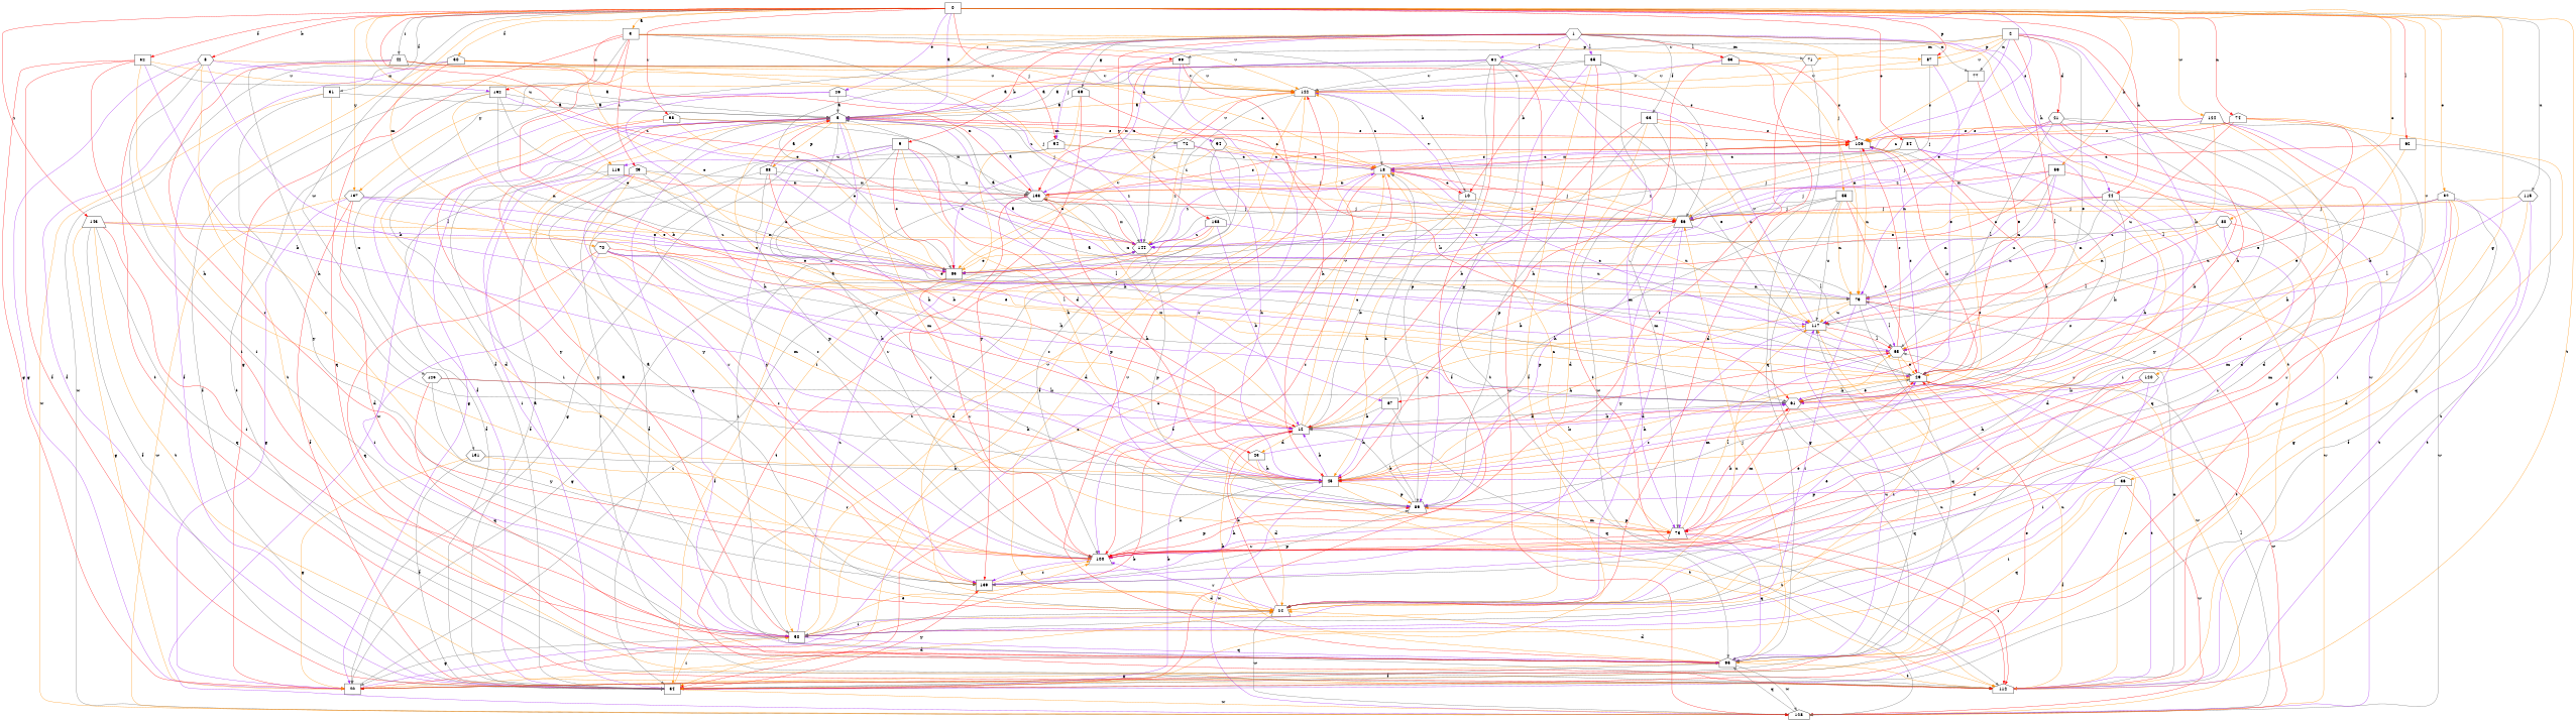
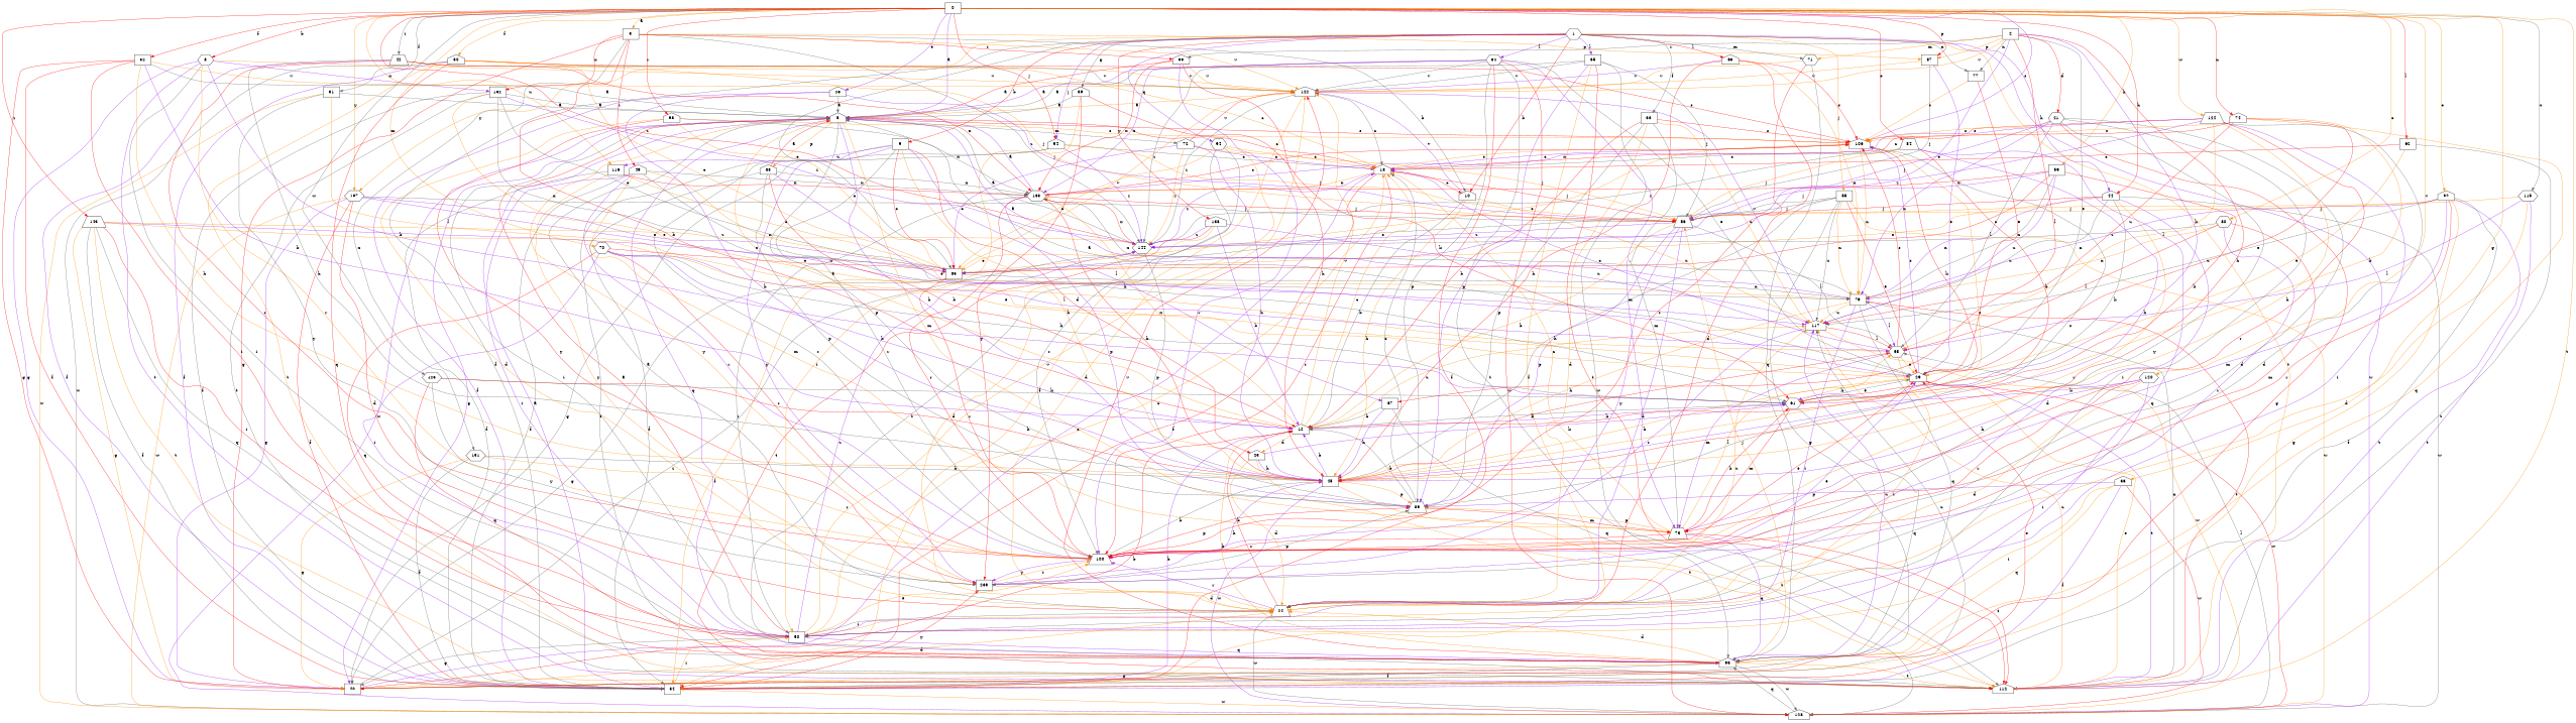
  strict digraph {
    node [shape=house]
    edge [color=darkorange]
    0 [shape=box]
    3 [shape=box]
    5
    8 [shape=hexagon]
    26
    30
    31 [shape=box]
    32 [shape=box]
    36
    44
    n11 [label=42 shape=trapezium]
    54
    59 [shape=box]
    62 [shape=box]
    70 [shape=hexagon]
    74
    80 [shape=hexagon]
    82
    84 [shape=trapezium]
    87 [shape=box]
    98
    106
    112
    115 [shape=hexagon]
    116 [shape=box]
    120 [shape=hexagon]
    124 [shape=trapezium]
    125 [shape=hexagon]
    137 [shape=hexagon]
    143 [shape=trapezium]
    144 [shape=hexagon]
    10
    99
    122
    12
    40 [shape=box]
    49
    131 [shape=hexagon]
    132 [shape=box]
    128
    45 [shape=box]
    18
    50 [shape=box]
    72
    73 [shape=trapezium]
    88
    89 [shape=trapezium]
    95
-   139 [shape=box]
+   139 [shape=box label=239]
    61 [shape=hexagon]
    100 [shape=trapezium]
    34 [shape=box]
    56 [shape=trapezium]
    85 [shape=box]
    68 [shape=hexagon]
    117
    24 [shape=trapezium]
    79 [shape=box]
    133 [shape=hexagon]
    29
    1 [shape=hexagon]
    9 [shape=box]
    33 [shape=box]
    39
    55 [shape=box]
    63
    64 [shape=hexagon]
    65 [shape=box]
    71 [shape=hexagon]
    77 [shape=box]
    94 [shape=hexagon]
    138
    67 [shape=box]
    23
    2 [shape=box]
    21 [shape=hexagon]
    0 -> 3 [label=a]
    0 -> 5 [color=purple label=a]
    0 -> 8 [color=red label=b]
    0 -> 26 [color=purple label=e]
    0 -> 30 [label=f]
    0 -> 31 [color=gray40 label=f]
    0 -> 32 [color=red label=f]
    0 -> 36 [label=g]
    0 -> 44 [color=red label=h]
    0 -> n11 [color=gray40 label=i]
    0 -> 54 [color=red label=j]
    0 -> 59 [label=k]
    0 -> 62 [color=red label=l]
    0 -> 70 [label=m]
    0 -> 74 [color=red label=n]
    0 -> 80 [label=o]
    0 -> 82 [label=o]
    0 -> 84 [color=red label=o]
    0 -> 87 [color=red label=p]
    0 -> 98 [color=red label=r]
    0 -> 106 [color=purple label=s]
    0 -> 112 [label=t]
    0 -> 115 [color=gray40 label=u]
    0 -> 116 [label=u]
    0 -> 120 [label=v]
    0 -> 124 [label=w]
    0 -> 125 [color=gray40 label=w]
    0 -> 137 [label=y]
    0 -> 143 [color=red label=z]
    0 -> 144 [color=red label=z]
    3 -> 87 [label=p]
    3 -> 144 [color=gray40 label=z]
    3 -> 10 [color=gray40 label=b]
    3 -> 99 [color=red label=r]
    3 -> 122 [label=v]
    3 -> 12 [color=red label=b]
    3 -> 40 [color=red label=g]
    3 -> 49 [color=red label=i]
    3 -> 131 [color=gray40 label=x]
    3 -> 132 [color=red label=x]
    5 -> 106 [color=red label=s]
    5 -> 40 [color=purple label=g]
    5 -> 128 [color=purple label=w]
    5 -> 45 [color=purple label=h]
    5 -> 18 [color=red label=c]
    5 -> 50 [color=gray40 label=i]
    5 -> 72 [color=gray40 label=m]
    5 -> 73 [label=m]
    5 -> 88 [label=p]
    5 -> 89 [color=gray40 label=p]
    5 -> 95 [color=purple label=q]
    5 -> 139 [label=y]
-   8 -> 112 [color=red label=t]
+   8 -> 112 [color=purple label=t]
    8 -> 122 [label=v]
    8 -> 40 [color=purple label=g]
    8 -> 132 [color=purple label=x]
    8 -> 50 [color=gray40 label=i]
    8 -> 61 [color=purple label=k]
    8 -> 100 [label=r]
    26 -> 5 [color=gray40 label=a]
    26 -> 45 [color=purple label=h]
    26 -> 34 [color=purple label=f]
    26 -> 56 [color=purple label=j]
    30 -> 106 [color=red label=s]
    30 -> 112 [label=t]
    30 -> 122 [label=v]
    30 -> 128 [color=gray40 label=w]
    30 -> 95 [color=red label=q]
    30 -> 34 [color=purple label=f]
    30 -> 56 [label=j]
    30 -> 85 [label=o]
    31 -> 5 [color=gray40 label=a]
    31 -> 128 [label=w]
    31 -> 139 [color=gray40 label=y]
    31 -> 68 [label=l]
    32 -> 5 [color=gray40 label=a]
    32 -> 122 [label=v]
    32 -> 12 [color=purple label=b]
    32 -> 40 [color=red label=g]
    32 -> 45 [label=h]
    32 -> 50 [color=red label=i]
    32 -> 34 [color=red label=f]
    36 -> 128 [color=red label=w]
    36 -> 50 [label=i]
    36 -> 89 [color=purple label=p]
    36 -> 95 [label=q]
    36 -> 34 [color=purple label=f]
    44 -> 128 [color=gray40 label=w]
    44 -> 61 [color=gray40 label=k]
    44 -> 100 [label=r]
    44 -> 56 [color=red label=j]
    44 -> 85 [label=o]
    44 -> 117 [color=gray40 label=u]
    44 -> 24 [color=purple label=d]
    44 -> 79 [color=purple label=n]
    n11 -> 122 [color=gray40 label=v]
    n11 -> 45 [color=gray40 label=h]
    n11 -> 18 [label=c]
    n11 -> 100 [color=red label=r]
    n11 -> 34 [color=purple label=f]
    n11 -> 133 [color=red label=x]
    54 -> 112 [color=gray40 label=t]
    54 -> 144 [color=purple label=z]
    54 -> 18 [color=gray40 label=c]
    54 -> 100 [color=gray40 label=r]
    54 -> 56 [label=j]
    59 -> 61 [color=red label=k]
    59 -> 56 [color=purple label=j]
    59 -> 85 [color=red label=o]
    59 -> 117 [color=purple label=u]
    59 -> 79 [color=gray40 label=n]
    59 -> 133 [color=red label=x]
    62 -> 112 [color=gray40 label=t]
    62 -> 18 [color=red label=c]
    62 -> 29 [label=e]
    70 -> 12 [color=purple label=b]
    70 -> 50 [color=purple label=i]
    70 -> 95 [color=red label=q]
    70 -> 61 [color=gray40 label=k]
    70 -> 100 [color=red label=r]
    70 -> 85 [color=red label=o]
    70 -> 68 [color=purple label=l]
    74 -> 106 [label=s]
    74 -> 18 [color=red label=c]
    74 -> 95 [label=q]
    74 -> 61 [label=k]
    74 -> 117 [color=red label=u]
    74 -> 29 [color=red label=e]
    80 -> 144 [color=gray40 label=z]
    80 -> 73 [color=red label=m]
    80 -> 100 [color=purple label=r]
    80 -> 68 [color=red label=l]
    80 -> 79 [label=n]
    82 -> 112 [color=purple label=t]
    82 -> 40 [label=g]
    82 -> 73 [color=purple label=m]
    82 -> 100 [color=red label=r]
    82 -> 34 [color=gray40 label=f]
    82 -> 56 [label=j]
    82 -> 117 [color=gray40 label=u]
    82 -> 79 [color=purple label=n]
    84 -> 144 [color=gray40 label=z]
    84 -> 12 [color=red label=b]
    84 -> 45 [color=purple label=h]
    84 -> 18 [color=gray40 label=c]
    84 -> 95 [color=purple label=q]
    84 -> 56 [label=j]
    87 -> 122 [label=v]
    87 -> 56 [color=gray40 label=j]
    87 -> 29 [color=purple label=e]
    98 -> 106 [label=s]
    98 -> 139 [color=red label=y]
    98 -> 85 [label=o]
    98 -> 24 [label=d]
    98 -> 133 [color=gray40 label=x]
    106 -> 18 [color=purple label=c]
    106 -> 61 [color=red label=k]
    106 -> 85 [label=o]
    106 -> 79 [label=n]
    112 -> 117 [label=u]
    112 -> 79 [color=gray40 label=n]
    112 -> 29 [label=e]
    115 -> 112 [color=purple label=t]
    115 -> 56 [label=j]
    115 -> 68 [color=purple label=l]
    115 -> 24 [label=d]
    116 -> 139 [label=y]
    116 -> 34 [color=gray40 label=f]
    116 -> 85 [label=o]
    116 -> 133 [color=red label=x]
    120 -> 45 [color=purple label=h]
    120 -> 50 [color=purple label=i]
    120 -> 61 [color=purple label=k]
    120 -> 100 [color=red label=r]
    120 -> 24 [label=d]
    124 -> 106 [color=red label=s]
    124 -> 144 [color=purple label=z]
    124 -> 45 [label=h]
    124 -> 50 [color=purple label=i]
    124 -> 100 [color=red label=r]
    124 -> 68 [label=l]
    124 -> 24 [color=gray40 label=d]
    124 -> 133 [color=purple label=x]
    125 -> 45 [color=red label=h]
    125 -> 95 [color=red label=q]
    125 -> 139 [color=gray40 label=y]
    125 -> 61 [color=gray40 label=k]
    137 -> 40 [color=purple label=g]
    137 -> 128 [label=w]
    137 -> 34 [color=red label=f]
    137 -> 56 [color=gray40 label=j]
    137 -> 85 [color=purple label=o]
    137 -> 117 [color=purple label=u]
    137 -> 24 [color=red label=d]
    143 -> 112 [label=t]
    143 -> 144 [label=z]
    143 -> 40 [label=g]
    143 -> 50 [color=red label=i]
    143 -> 95 [color=gray40 label=q]
    143 -> 34 [color=gray40 label=f]
    143 -> 85 [color=purple label=o]
    143 -> 29 [label=e]
    144 -> 5 [color=gray40 label=a]
    144 -> 89 [color=gray40 label=p]
    144 -> 85 [label=o]
    144 -> 133 [color=red label=x]
    10 -> 122 [color=purple label=v]
    10 -> 12 [color=gray40 label=b]
    10 -> 45 [label=h]
    10 -> 117 [label=u]
    99 -> 5 [color=red label=a]
    99 -> 122 [label=v]
    99 -> 45 [color=red label=h]
    99 -> 100 [color=purple label=r]
    99 -> 133 [color=red label=x]
    122 -> 5 [label=a]
    122 -> 144 [color=gray40 label=z]
    122 -> 18 [color=gray40 label=c]
    122 -> 34 [label=f]
    12 -> 5 [label=a]
    12 -> 122 [label=v]
    12 -> 18 [label=c]
    12 -> 61 [color=purple label=k]
    12 -> 117 [label=u]
    12 -> 133 [label=x]
    12 -> 23 [label=d]
    40 -> 144 [color=gray40 label=z]
    40 -> 12 [color=red label=b]
    40 -> 18 [color=purple label=c]
    40 -> 24 [label=d]
    49 -> 50 [color=purple label=i]
    49 -> 73 [label=m]
    49 -> 61 [color=gray40 label=k]
    49 -> 100 [color=purple label=r]
    49 -> 34 [color=gray40 label=f]
    49 -> 79 [label=n]
    49 -> 133 [color=gray40 label=x]
    131 -> 40 [label=g]
    131 -> 45 [color=gray40 label=h]
    131 -> 100 [label=r]
    131 -> 34 [color=gray40 label=f]
    132 -> 5 [color=gray40 label=a]
    132 -> 112 [color=gray40 label=t]
    132 -> 144 [color=purple label=z]
    132 -> 34 [color=gray40 label=f]
    132 -> 85 [color=gray40 label=o]
    132 -> 79 [color=gray40 label=n]
    132 -> 29 [label=e]
    128 -> 95 [color=gray40 label=q]
    128 -> 68 [color=gray40 label=l]
    45 -> 106 [label=s]
    45 -> 112 [label=t]
    45 -> 12 [color=purple label=b]
    45 -> 128 [color=purple label=w]
    45 -> 89 [label=p]
    45 -> 68 [color=red label=l]
    18 -> 106 [label=s]
    18 -> 144 [color=purple label=z]
    18 -> 10 [color=red label=c]
    18 -> 100 [color=red label=r]
    18 -> 34 [color=red label=f]
    18 -> 56 [color=red label=j]
    18 -> 133 [label=x]
    50 -> 5 [color=red label=a]
    50 -> 144 [color=purple label=z]
    50 -> 122 [label=v]
    50 -> 40 [color=gray40 label=g]
    50 -> 18 [label=c]
    50 -> 95 [color=purple label=q]
    50 -> 100 [label=e]
    72 -> 144 [label=z]
    72 -> 122 [color=red label=v]
    72 -> 45 [color=purple label=h]
    72 -> 18 [color=purple label=c]
    72 -> 56 [label=j]
    72 -> 85 [color=purple label=o]
    73 -> 112 [color=red label=t]
    73 -> 18 [label=c]
    73 -> 89 [label=p]
    73 -> 95 [color=purple label=q]
    73 -> 61 [color=red label=k]
    73 -> 100 [color=red label=r]
    73 -> 68 [label=l]
    88 -> 5 [color=red label=a]
    88 -> 12 [color=red label=b]
    88 -> 89 [color=gray40 label=p]
    88 -> 34 [color=gray40 label=f]
    88 -> 133 [color=gray40 label=x]
    88 -> 29 [color=purple label=e]
    89 -> 106 [color=gray40 label=s]
    89 -> 12 [color=gray40 label=b]
    89 -> 18 [color=gray40 label=c]
    89 -> 73 [color=red label=m]
    95 -> 112 [label=t]
    95 -> 122 [color=red label=v]
    95 -> 12 [label=b]
    95 -> 40 [label=g]
    95 -> 128 [color=gray40 label=w]
    95 -> 34 [color=gray40 label=f]
    95 -> 56 [label=j]
    95 -> 117 [color=purple label=u]
    95 -> 24 [label=d]
    139 -> 45 [color=purple label=h]
    139 -> 89 [color=gray40 label=p]
    139 -> 100 [label=r]
    139 -> 24 [label=d]
    139 -> 29 [color=purple label=e]
    61 -> 12 [color=gray40 label=b]
    61 -> 73 [color=red label=m]
    61 -> 95 [color=gray40 label=q]
    61 -> 29 [color=gray40 label=e]
    100 -> 45 [color=gray40 label=h]
    100 -> 89 [color=red label=p]
    100 -> 139 [color=purple label=y]
    100 -> 29 [color=red label=e]
    34 -> 5 [color=purple label=a]
    34 -> 12 [color=purple label=b]
    34 -> 128 [label=w]
    34 -> 50 [label=i]
    34 -> 139 [color=red label=y]
    34 -> 117 [color=gray40 label=u]
    34 -> 29 [color=red label=e]
    56 -> 144 [color=purple label=z]
    56 -> 12 [label=b]
    56 -> 89 [color=purple label=p]
    56 -> 139 [color=purple label=y]
    56 -> 68 [color=gray40 label=l]
    56 -> 24 [color=purple label=d]
    85 -> 122 [label=v]
    85 -> 40 [color=gray40 label=g]
    85 -> 100 [color=red label=r]
    85 -> 34 [label=f]
    85 -> 79 [color=gray40 label=n]
    68 -> 106 [color=red label=s]
    68 -> 18 [color=purple label=c]
    68 -> 50 [label=i]
    68 -> 73 [color=purple label=m]
    68 -> 29 [label=e]
    117 -> 122 [color=purple label=v]
    117 -> 128 [label=w]
    117 -> 100 [color=purple label=r]
    117 -> 68 [color=red label=l]
    24 -> 5 [color=gray40 label=a]
    24 -> 12 [color=red label=b]
    24 -> 128 [color=gray40 label=w]
    24 -> 50 [color=gray40 label=i]
    24 -> 100 [color=purple label=r]
    24 -> 117 [label=u]
    79 -> 5 [color=purple label=a]
    79 -> 112 [color=red label=t]
    79 -> 45 [label=h]
    79 -> 50 [color=purple label=i]
    79 -> 95 [color=gray40 label=q]
    79 -> 68 [color=purple label=l]
    79 -> 117 [label=u]
    79 -> 133 [color=gray40 label=x]
    133 -> 5 [color=purple label=a]
    133 -> 106 [color=red label=s]
    133 -> 45 [color=red label=h]
    133 -> 50 [color=gray40 label=i]
    133 -> 89 [color=purple label=p]
    133 -> 100 [color=red label=r]
    133 -> 56 [color=red label=j]
    29 -> 5 [color=gray40 label=a]
    29 -> 106 [color=purple label=s]
    29 -> 112 [color=purple label=t]
    29 -> 128 [color=red label=w]
    29 -> 45 [label=h]
    29 -> 61 [label=k]
    1 -> 44 [color=purple label=h]
    1 -> 54 [color=purple label=j]
    1 -> 112 [label=t]
    1 -> 137 [label=y]
    1 -> 10 [color=red label=b]
    1 -> 128 [color=purple label=w]
    1 -> 34 [color=gray40 label=f]
    1 -> 85 [color=gray40 label=o]
    1 -> 9 [color=red label=b]
    1 -> 33 [color=gray40 label=f]
    1 -> 39 [color=gray40 label=g]
    1 -> 55 [label=j]
    1 -> 63 [color=red label=l]
    1 -> 64 [color=purple label=l]
    1 -> 65 [color=purple label=l]
    1 -> 71 [color=gray40 label=m]
    1 -> 77 [color=gray40 label=n]
    1 -> 94 [color=purple label=q]
    1 -> 138 [color=red label=y]
    9 -> 116 [color=purple label=u]
    9 -> 40 [color=gray40 label=g]
    9 -> 45 [label=h]
    9 -> 139 [color=purple label=y]
    9 -> 100 [color=gray40 label=r]
    9 -> 85 [color=red label=o]
    9 -> 67 [color=purple label=l]
    9 -> 23 [color=red label=d]
    33 -> 106 [color=red label=s]
    33 -> 12 [color=red label=b]
    33 -> 73 [color=gray40 label=m]
    33 -> 89 [color=gray40 label=p]
    33 -> 117 [label=u]
    33 -> 24 [label=d]
    39 -> 5 [color=gray40 label=a]
    39 -> 50 [label=i]
    39 -> 139 [color=red label=y]
    39 -> 61 [color=red label=k]
    55 -> 40 [color=gray40 label=g]
    55 -> 128 [label=w]
    55 -> 45 [color=gray40 label=h]
    55 -> 56 [color=gray40 label=j]
    55 -> 85 [color=gray40 label=o]
    55 -> 117 [color=gray40 label=u]
    55 -> 79 [label=n]
    55 -> 29 [color=red label=e]
    63 -> 106 [color=red label=s]
    63 -> 122 [color=purple label=v]
    63 -> 45 [color=red label=h]
    63 -> 24 [color=red label=d]
    63 -> 79 [label=n]
    64 -> 5 [color=purple label=a]
    64 -> 112 [color=gray40 label=t]
    64 -> 144 [color=gray40 label=z]
    64 -> 122 [color=gray40 label=v]
    64 -> 128 [color=red label=w]
    64 -> 73 [color=purple label=m]
    64 -> 89 [color=gray40 label=p]
    64 -> 34 [color=red label=f]
    64 -> 133 [color=purple label=x]
    64 -> 29 [color=gray40 label=e]
    65 -> 5 [color=gray40 label=a]
    65 -> 112 [color=red label=t]
    65 -> 122 [color=gray40 label=v]
    65 -> 128 [color=gray40 label=w]
    65 -> 89 [color=purple label=p]
    65 -> 34 [label=f]
    65 -> 56 [color=gray40 label=j]
    71 -> 122 [label=v]
    71 -> 95 [color=gray40 label=q]
    71 -> 100 [color=red label=r]
    77 -> 106 [label=s]
    77 -> 29 [color=red label=e]
    94 -> 112 [color=gray40 label=t]
    94 -> 18 [label=c]
    94 -> 100 [color=gray40 label=r]
    94 -> 85 [label=o]
    94 -> 24 [label=d]
    138 -> 112 [color=red label=t]
    138 -> 144 [color=purple label=z]
    138 -> 12 [color=purple label=b]
    138 -> 117 [color=purple label=u]
    138 -> 24 [label=d]
    67 -> 12 [color=gray40 label=b]
    67 -> 45 [color=purple label=h]
    67 -> 95 [color=gray40 label=q]
    23 -> 112 [label=t]
    23 -> 45 [color=purple label=h]
    23 -> 61 [color=purple label=k]
    23 -> 24 [label=d]
    2 -> 87 [label=p]
    2 -> 99 [color=gray40 label=r]
    2 -> 122 [label=v]
    2 -> 45 [color=red label=h]
    2 -> 61 [color=purple label=k]
    2 -> 85 [color=purple label=o]
    2 -> 29 [color=gray40 label=e]
    2 -> 71 [label=m]
    2 -> 77 [color=gray40 label=n]
    2 -> 67 [color=red label=l]
    2 -> 21 [color=red label=d]
    21 -> 106 [label=s]
    21 -> 40 [color=red label=g]
    21 -> 50 [color=gray40 label=i]
    21 -> 139 [color=gray40 label=y]
    21 -> 56 [color=purple label=j]
    21 -> 68 [color=gray40 label=l]
    21 -> 24 [color=gray40 label=d]
    21 -> 79 [color=purple label=n]
  }
